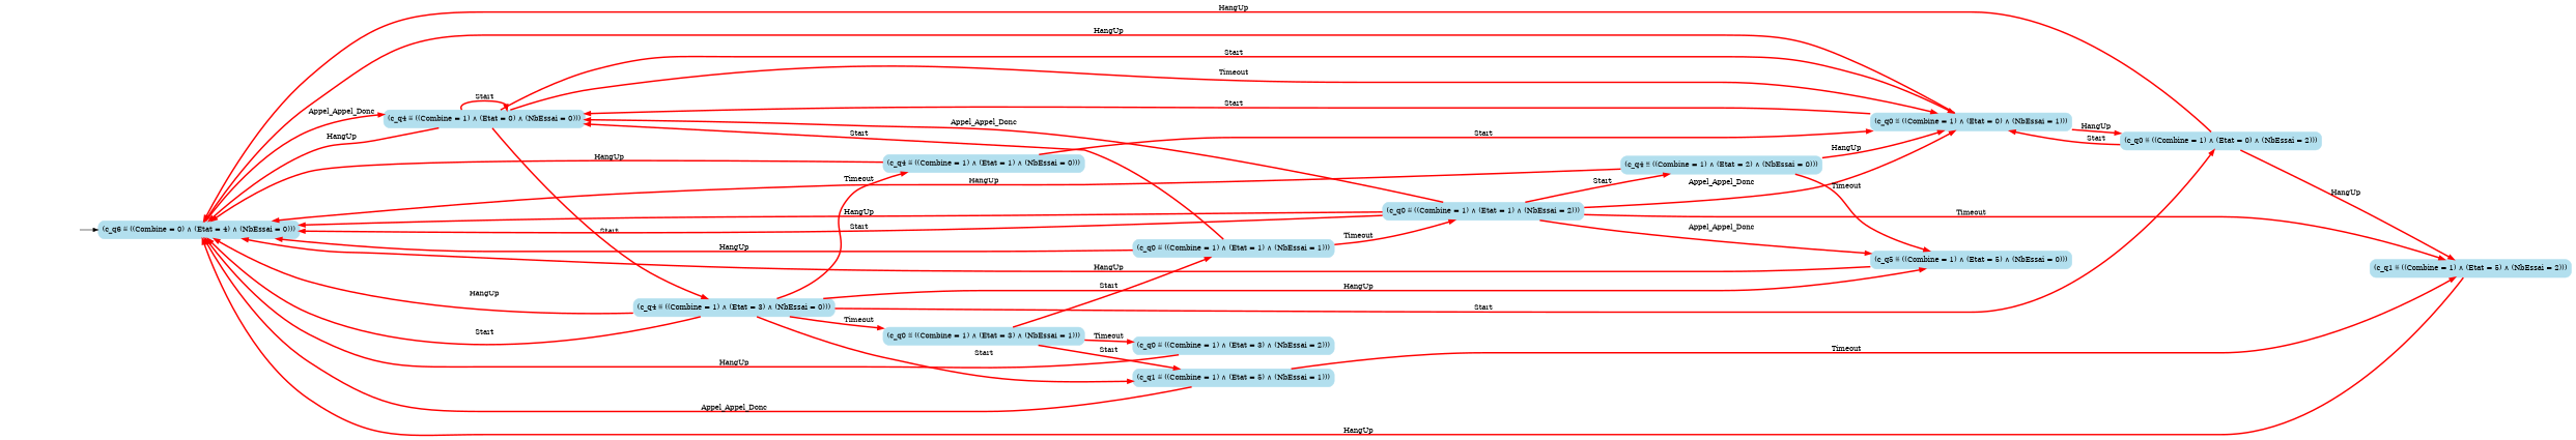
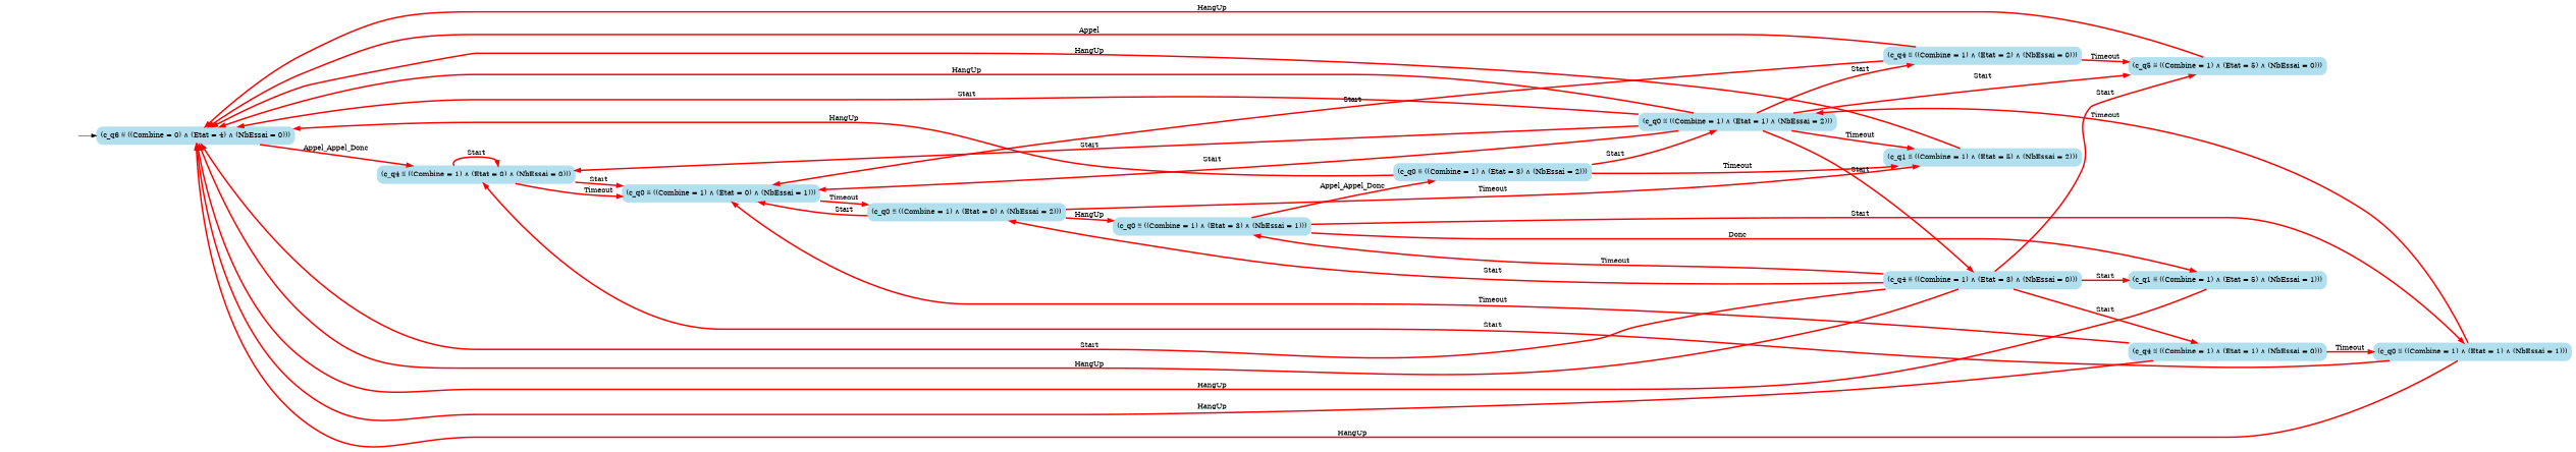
  digraph {
    rankdir=LR
    node [style="rounded, filled" color=lightblue2 shape=box]
    edge [color=red penwidth=3]
    start_c_q6_89 [style=invisible color="" shape=""]
    n2 [label="(c_q6 ≝ ((Combine = 0) ∧ (Etat = 4) ∧ (NbEssai = 0)))"]
    n3 [label="(c_q4 ≝ ((Combine = 1) ∧ (Etat = 0) ∧ (NbEssai = 0)))"]
    n4 [label="(c_q5 ≝ ((Combine = 1) ∧ (Etat = 5) ∧ (NbEssai = 0)))"]
    n5 [label="(c_q0 ≝ ((Combine = 1) ∧ (Etat = 0) ∧ (NbEssai = 1)))"]
    n6 [label="(c_q0 ≝ ((Combine = 1) ∧ (Etat = 0) ∧ (NbEssai = 2)))"]
    n7 [label="(c_q1 ≝ ((Combine = 1) ∧ (Etat = 5) ∧ (NbEssai = 2)))"]
    n8 [label="(c_q4 ≝ ((Combine = 1) ∧ (Etat = 3) ∧ (NbEssai = 0)))"]
    n9 [label="(c_q0 ≝ ((Combine = 1) ∧ (Etat = 3) ∧ (NbEssai = 1)))"]
    n10 [label="(c_q0 ≝ ((Combine = 1) ∧ (Etat = 3) ∧ (NbEssai = 2)))"]
    n11 [label="(c_q0 ≝ ((Combine = 1) ∧ (Etat = 1) ∧ (NbEssai = 1)))"]
    n12 [label="(c_q1 ≝ ((Combine = 1) ∧ (Etat = 5) ∧ (NbEssai = 1)))"]
    n13 [label="(c_q0 ≝ ((Combine = 1) ∧ (Etat = 1) ∧ (NbEssai = 2)))"]
    n14 [label="(c_q4 ≝ ((Combine = 1) ∧ (Etat = 2) ∧ (NbEssai = 0)))"]
    n15 [label="(c_q4 ≝ ((Combine = 1) ∧ (Etat = 1) ∧ (NbEssai = 0)))"]
    start_c_q6_89 -> n2 [color="" penwidth=""]
    n2 -> n3 [label=Appel_Appel_Donc]
-   n3 -> n2 [label=HangUp]
    n3 -> n3 [label=Start]
    n3 -> n5 [label=Start]
    n3 -> n5 [label=Timeout]
-   n3 -> n8 [label=Start]
+   n13 -> n8 [label=Start]
    n4 -> n2 [label=HangUp]
-   n5 -> n2 [label=HangUp]
-   n5 -> n3 [label=Start]
-   n5 -> n6 [label=HangUp]
-   n6 -> n2 [label=HangUp]
+   n5 -> n6 [label=Timeout]
+   n6 -> n9 [label=HangUp]
    n6 -> n5 [label=Start]
-   n6 -> n7 [label=HangUp]
+   n6 -> n7 [label=Timeout]
    n7 -> n2 [label=HangUp]
    n8 -> n2 [label=Start]
    n8 -> n2 [label=HangUp]
-   n8 -> n4 [label=HangUp]
+   n8 -> n4 [label=Start]
    n8 -> n6 [label=Start]
    n8 -> n9 [label=Timeout]
    n8 -> n12 [label=Start]
-   n8 -> n15 [label=Timeout]
-   n9 -> n10 [label=Timeout]
+   n8 -> n15 [label=Start]
+   n9 -> n10 [label=Appel_Appel_Donc]
    n9 -> n11 [label=Start]
-   n9 -> n12 [label=Start]
+   n9 -> n12 [label=Donc]
    n10 -> n2 [label=HangUp]
-   n12 -> n7 [label=Timeout]
+   n10 -> n7 [label=Timeout]
+   n10 -> n13 [label=Start]
    n11 -> n2 [label=HangUp]
    n11 -> n3 [label=Start]
    n11 -> n13 [label=Timeout]
-   n12 -> n2 [label=Appel_Appel_Donc]
+   n12 -> n2 [label=HangUp]
    n13 -> n2 [label=Start]
    n13 -> n2 [label=HangUp]
-   n13 -> n3 [label=Appel_Appel_Donc]
-   n13 -> n4 [label=Appel_Appel_Donc]
-   n13 -> n5 [label=Appel_Appel_Donc]
+   n13 -> n3 [label=Start]
+   n13 -> n4 [label=Start]
+   n13 -> n5 [label=Start]
    n13 -> n7 [label=Timeout]
    n13 -> n14 [label=Start]
-   n14 -> n2 [label=HangUp]
+   n14 -> n2 [label=Appel]
    n14 -> n4 [label=Timeout]
-   n14 -> n5 [label=HangUp]
+   n14 -> n5 [label=Start]
    n15 -> n2 [label=HangUp]
-   n15 -> n5 [label=Start]
+   n15 -> n5 [label=Timeout]
+   n15 -> n11 [label=Timeout]
  }
